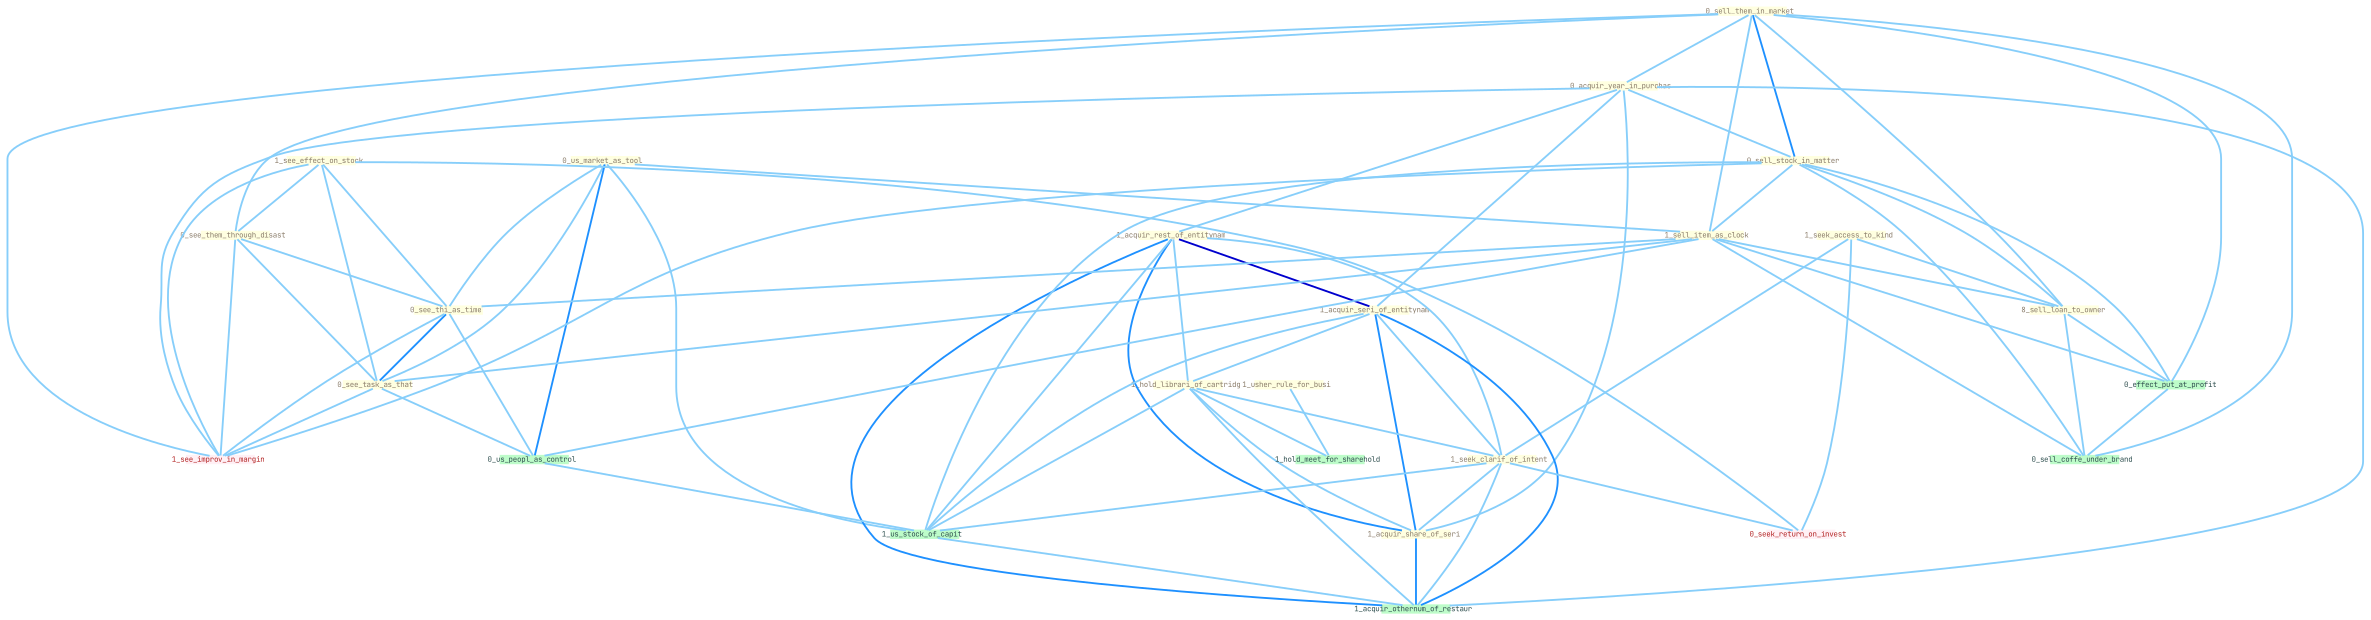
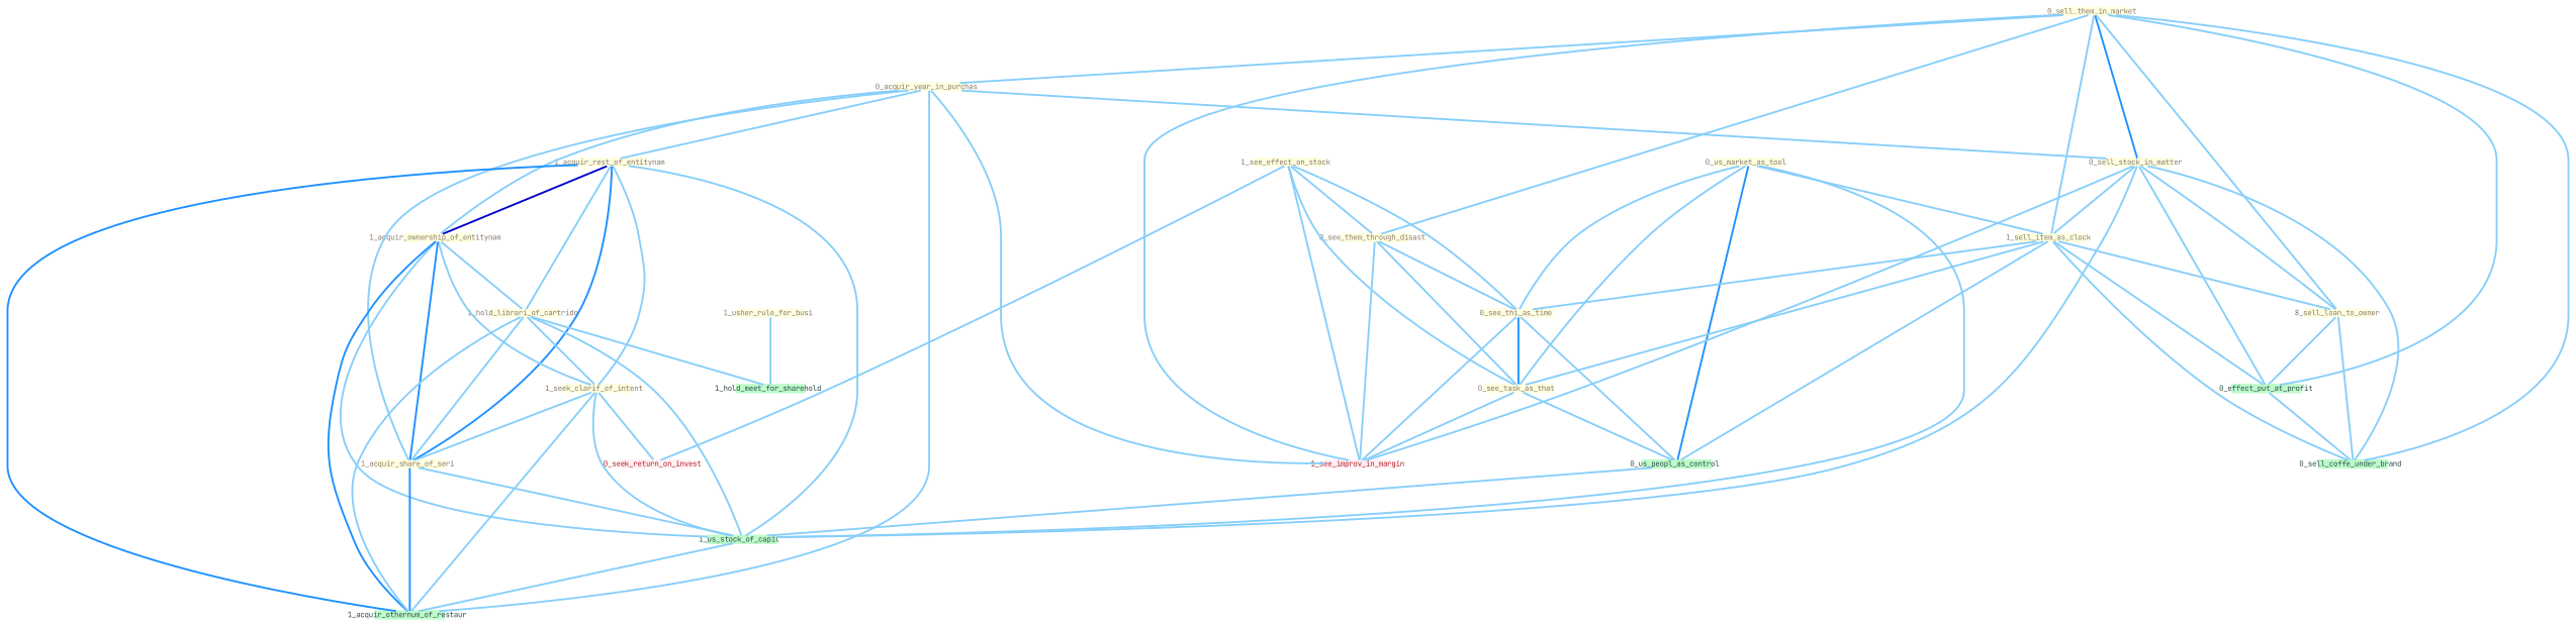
  graph {
    fontname="JetBrains Mono"
    node [color="#ffffe0" fixedsize=true fontcolor="#8b7d6b" fontname="JetBrains Mono" fontsize=4 shape=polygon style=filled]
    edge [color="#87cefa" fontname="JetBrains Mono" w=1]
    "0_us_market_as_tool " [height=.06 width=.5]
    "0_sell_them_in_market " [height=.06 width=.5]
    "1_see_effect_on_stock " [height=.06 width=.5]
    "0_see_them_through_disast " [height=.06 width=.5]
    "0_acquir_year_in_purchas " [height=.06 width=.5]
-   "1_seek_access_to_kind " [height=.06 width=.5]
    "1_acquir_rest_of_entitynam " [height=.06 width=.5]
    "0_sell_stock_in_matter " [height=.06 width=.5]
-   "1_acquir_ownership_of_entitynam " [height=.06 width=.5 label="1_acquir_seri_of_entitynam"]
+   "1_acquir_ownership_of_entitynam " [height=.06 width=.5]
    "1_hold_librari_of_cartridg " [height=.06 width=.5]
    "1_sell_item_as_clock " [height=.06 width=.5]
    "1_seek_clarif_of_intent " [height=.06 width=.5]
    "1_acquir_share_of_seri " [height=.06 width=.5]
    "0_see_thi_as_time " [height=.06 width=.5]
    "0_see_task_as_that " [height=.06 width=.5]
    "1_usher_rule_for_busi " [height=.06 width=.5]
    n17 [height=.06 label="8_sell_loan_to_owner" width=.5]
    "0_seek_return_on_invest " [color="#fff0f5" fontcolor="#b22222" height=.06 width=.5]
    "1_see_improv_in_margin " [color="#fff0f5" fontcolor="#b22222" height=.06 width=.5]
    "0_us_peopl_as_control " [color="#BDFCC9" fontcolor="#2f4f4f" height=.06 width=.5]
    "1_us_stock_of_capit " [color="#BDFCC9" fontcolor="#2f4f4f" height=.06 width=.5]
    n22 [color="#BDFCC9" fontcolor="#2f4f4f" height=.06 label="0_effect_put_at_profit" width=.5]
    "0_sell_coffe_under_brand " [color="#BDFCC9" fontcolor="#2f4f4f" height=.06 width=.5]
    "1_acquir_othernum_of_restaur " [color="#BDFCC9" fontcolor="#2f4f4f" height=.06 width=.5]
    "1_hold_meet_for_sharehold " [color="#BDFCC9" fontcolor="#2f4f4f" height=.06 width=.5]
    subgraph sub_1 {
      "0_us_market_as_tool "
      "0_sell_them_in_market "
      "1_see_effect_on_stock "
      "0_see_them_through_disast "
      "0_acquir_year_in_purchas "
-     "1_seek_access_to_kind "
      "1_acquir_rest_of_entitynam "
      "0_sell_stock_in_matter "
      "1_acquir_ownership_of_entitynam "
      "1_hold_librari_of_cartridg "
      "1_sell_item_as_clock "
      "1_seek_clarif_of_intent "
      "1_acquir_share_of_seri "
      "0_see_thi_as_time "
      "0_see_task_as_that "
      "1_usher_rule_for_busi "
      n17
    }
    subgraph sub_2 {
      "0_seek_return_on_invest "
      "1_see_improv_in_margin "
    }
    "0_us_market_as_tool " -- "1_sell_item_as_clock "
    "0_us_market_as_tool " -- "0_see_thi_as_time "
    "0_us_market_as_tool " -- "0_see_task_as_that "
    "0_us_market_as_tool " -- "0_us_peopl_as_control " [color="#1e90ff" w=2]
    "0_us_market_as_tool " -- "1_us_stock_of_capit "
    "0_sell_them_in_market " -- "0_see_them_through_disast "
    "0_sell_them_in_market " -- "0_acquir_year_in_purchas "
    "0_sell_them_in_market " -- "0_sell_stock_in_matter " [color="#1e90ff" w=2]
    "0_sell_them_in_market " -- "1_sell_item_as_clock "
    "0_sell_them_in_market " -- n17
    "0_sell_them_in_market " -- "1_see_improv_in_margin "
    "0_sell_them_in_market " -- n22
    "0_sell_them_in_market " -- "0_sell_coffe_under_brand "
    "1_see_effect_on_stock " -- "0_see_them_through_disast "
    "1_see_effect_on_stock " -- "0_see_thi_as_time "
    "1_see_effect_on_stock " -- "0_see_task_as_that "
    "1_see_effect_on_stock " -- "0_seek_return_on_invest "
    "1_see_effect_on_stock " -- "1_see_improv_in_margin "
    "0_see_them_through_disast " -- "0_see_thi_as_time "
    "0_see_them_through_disast " -- "0_see_task_as_that "
    "0_see_them_through_disast " -- "1_see_improv_in_margin "
    "0_acquir_year_in_purchas " -- "1_acquir_rest_of_entitynam "
    "0_acquir_year_in_purchas " -- "0_sell_stock_in_matter "
    "0_acquir_year_in_purchas " -- "1_acquir_ownership_of_entitynam "
    "0_acquir_year_in_purchas " -- "1_acquir_share_of_seri "
    "0_acquir_year_in_purchas " -- "1_see_improv_in_margin "
    "0_acquir_year_in_purchas " -- "1_acquir_othernum_of_restaur "
-   "1_seek_access_to_kind " -- "1_seek_clarif_of_intent "
-   "1_seek_access_to_kind " -- n17
-   "1_seek_access_to_kind " -- "0_seek_return_on_invest "
    "1_acquir_rest_of_entitynam " -- "1_acquir_ownership_of_entitynam " [color="#0000cd" w=3]
    "1_acquir_rest_of_entitynam " -- "1_hold_librari_of_cartridg "
    "1_acquir_rest_of_entitynam " -- "1_seek_clarif_of_intent "
    "1_acquir_rest_of_entitynam " -- "1_acquir_share_of_seri " [color="#1e90ff" w=2]
    "1_acquir_rest_of_entitynam " -- "1_us_stock_of_capit "
    "1_acquir_rest_of_entitynam " -- "1_acquir_othernum_of_restaur " [color="#1e90ff" w=2]
    "0_sell_stock_in_matter " -- "1_sell_item_as_clock "
    "0_sell_stock_in_matter " -- n17
    "0_sell_stock_in_matter " -- "1_see_improv_in_margin "
    "0_sell_stock_in_matter " -- "1_us_stock_of_capit "
    "0_sell_stock_in_matter " -- n22
    "0_sell_stock_in_matter " -- "0_sell_coffe_under_brand "
    "1_acquir_ownership_of_entitynam " -- "1_hold_librari_of_cartridg "
    "1_acquir_ownership_of_entitynam " -- "1_seek_clarif_of_intent "
    "1_acquir_ownership_of_entitynam " -- "1_acquir_share_of_seri " [color="#1e90ff" w=2]
    "1_acquir_ownership_of_entitynam " -- "1_us_stock_of_capit "
    "1_acquir_ownership_of_entitynam " -- "1_acquir_othernum_of_restaur " [color="#1e90ff" w=2]
    "1_hold_librari_of_cartridg " -- "1_seek_clarif_of_intent "
    "1_hold_librari_of_cartridg " -- "1_acquir_share_of_seri "
    "1_hold_librari_of_cartridg " -- "1_us_stock_of_capit "
    "1_hold_librari_of_cartridg " -- "1_acquir_othernum_of_restaur "
    "1_hold_librari_of_cartridg " -- "1_hold_meet_for_sharehold "
    "1_sell_item_as_clock " -- "0_see_thi_as_time "
    "1_sell_item_as_clock " -- "0_see_task_as_that "
    "1_sell_item_as_clock " -- n17
    "1_sell_item_as_clock " -- "0_us_peopl_as_control "
    "1_sell_item_as_clock " -- n22
    "1_sell_item_as_clock " -- "0_sell_coffe_under_brand "
    "1_seek_clarif_of_intent " -- "1_acquir_share_of_seri "
    "1_seek_clarif_of_intent " -- "0_seek_return_on_invest "
    "1_seek_clarif_of_intent " -- "1_us_stock_of_capit "
    "1_seek_clarif_of_intent " -- "1_acquir_othernum_of_restaur "
+   "1_acquir_share_of_seri " -- "1_us_stock_of_capit "
    "1_acquir_share_of_seri " -- "1_acquir_othernum_of_restaur " [color="#1e90ff" w=2]
    "0_see_thi_as_time " -- "0_see_task_as_that " [color="#1e90ff" w=2]
    "0_see_thi_as_time " -- "1_see_improv_in_margin "
    "0_see_thi_as_time " -- "0_us_peopl_as_control "
    "0_see_task_as_that " -- "1_see_improv_in_margin "
    "0_see_task_as_that " -- "0_us_peopl_as_control "
    "1_usher_rule_for_busi " -- "1_hold_meet_for_sharehold "
    n17 -- n22
    n17 -- "0_sell_coffe_under_brand "
    "0_us_peopl_as_control " -- "1_us_stock_of_capit "
    "1_us_stock_of_capit " -- "1_acquir_othernum_of_restaur "
    n22 -- "0_sell_coffe_under_brand "
  }
